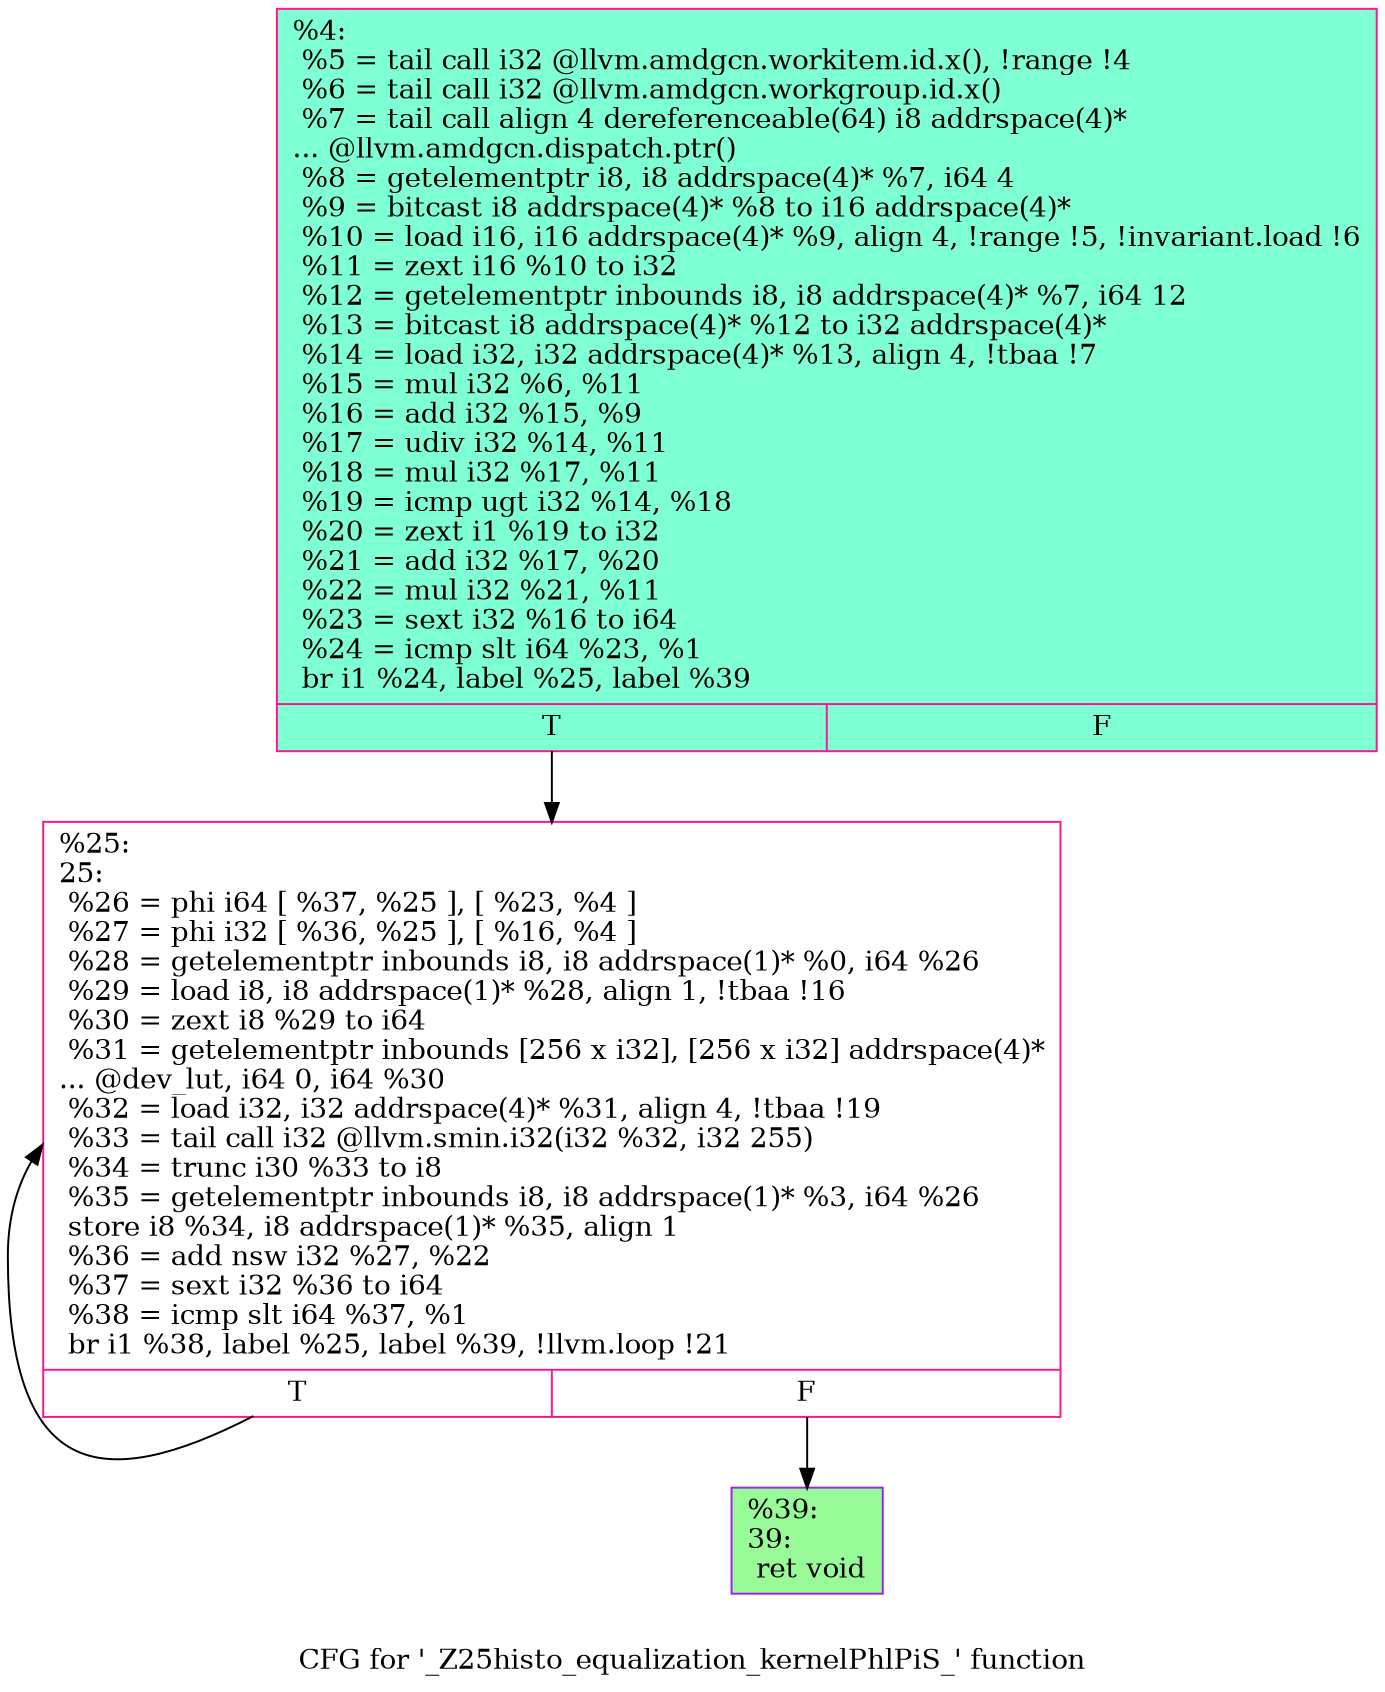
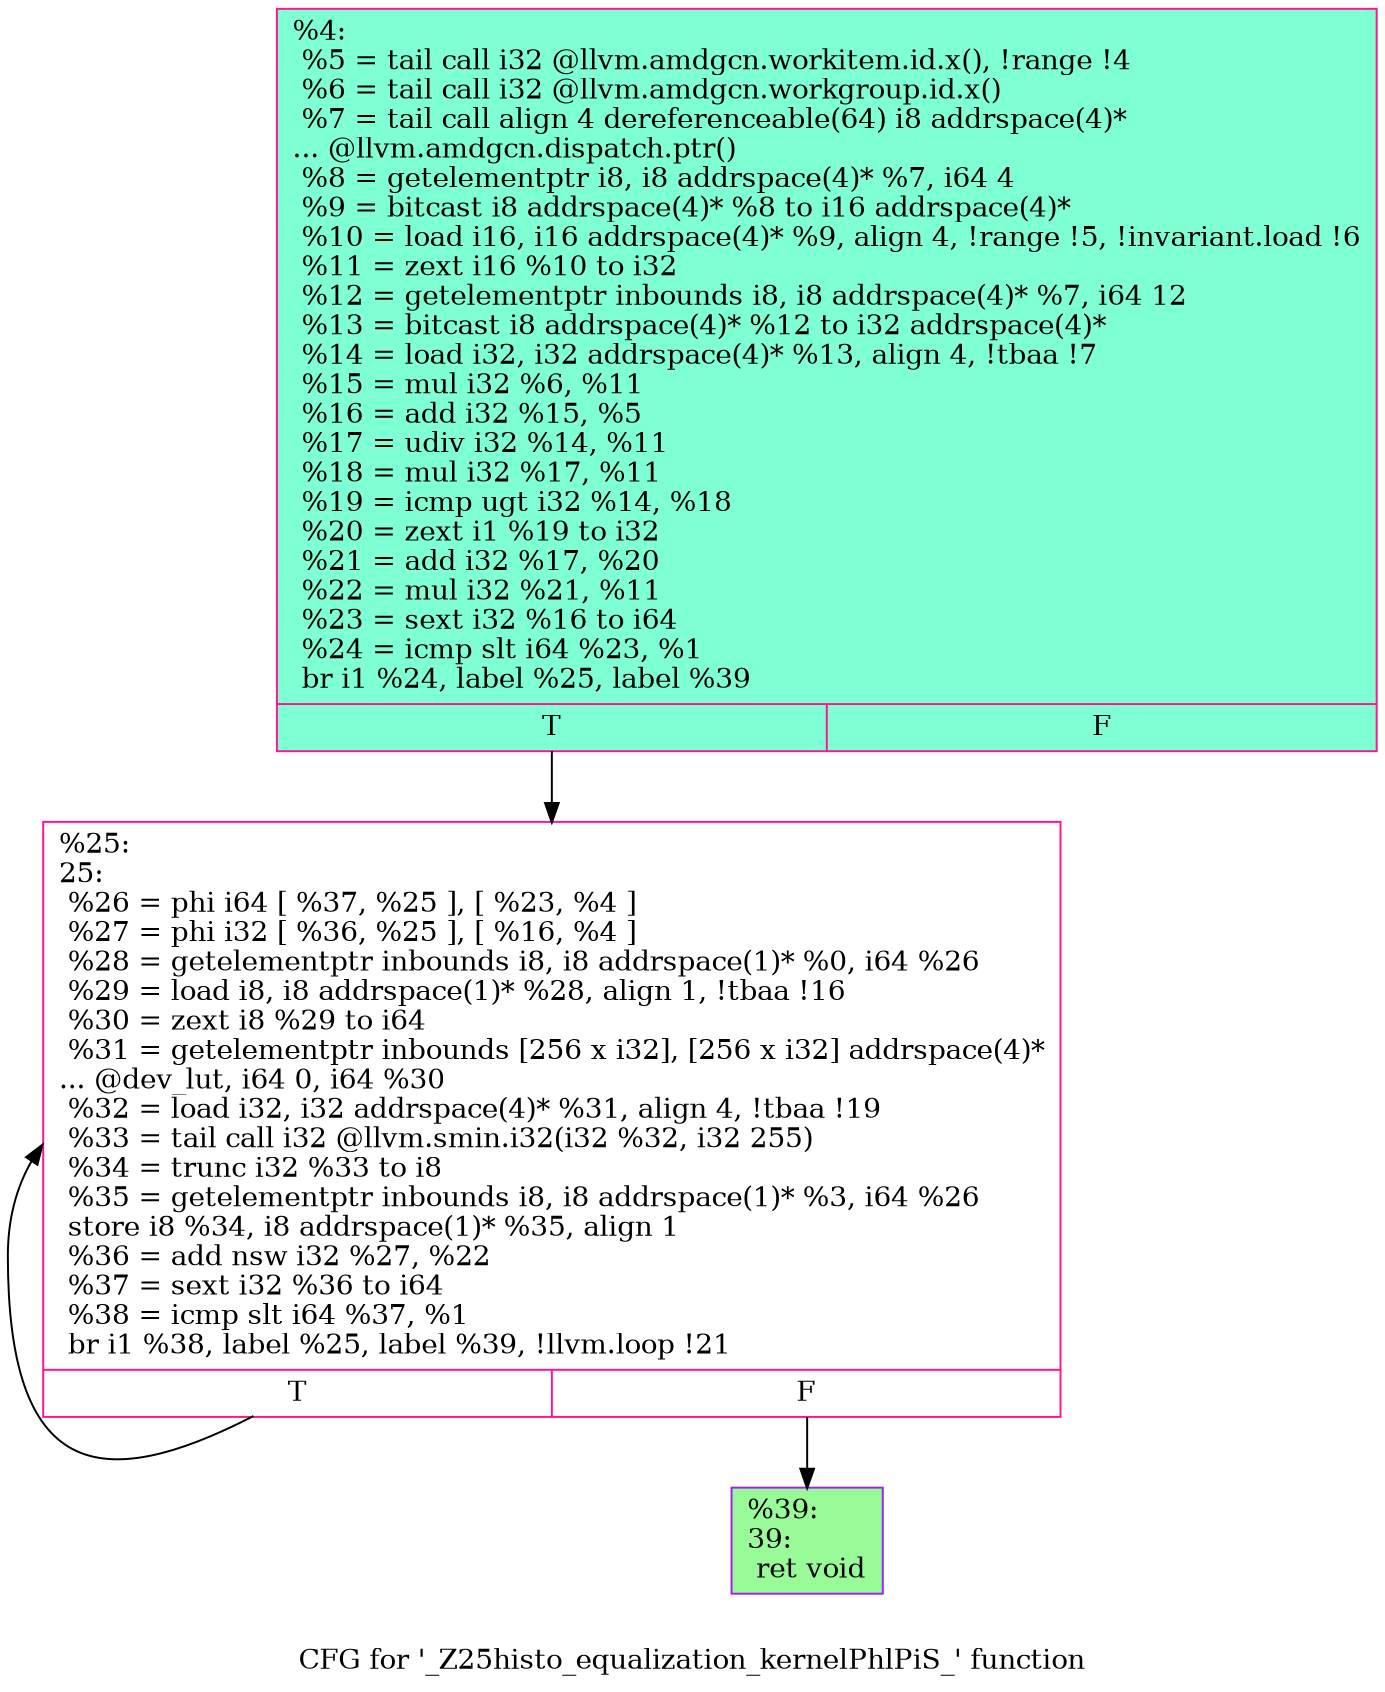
  digraph {
    label="CFG for '_Z25histo_equalization_kernelPhlPiS_' function"
    node [color=deeppink shape=record style=filled]
    edge [tailport=s0]
-   n1 [fillcolor=aquamarine label="{%4:\l  %5 = tail call i32 @llvm.amdgcn.workitem.id.x(), !range !4\l  %6 = tail call i32 @llvm.amdgcn.workgroup.id.x()\l  %7 = tail call align 4 dereferenceable(64) i8 addrspace(4)*\l... @llvm.amdgcn.dispatch.ptr()\l  %8 = getelementptr i8, i8 addrspace(4)* %7, i64 4\l  %9 = bitcast i8 addrspace(4)* %8 to i16 addrspace(4)*\l  %10 = load i16, i16 addrspace(4)* %9, align 4, !range !5, !invariant.load !6\l  %11 = zext i16 %10 to i32\l  %12 = getelementptr inbounds i8, i8 addrspace(4)* %7, i64 12\l  %13 = bitcast i8 addrspace(4)* %12 to i32 addrspace(4)*\l  %14 = load i32, i32 addrspace(4)* %13, align 4, !tbaa !7\l  %15 = mul i32 %6, %11\l  %16 = add i32 %15, %9\l  %17 = udiv i32 %14, %11\l  %18 = mul i32 %17, %11\l  %19 = icmp ugt i32 %14, %18\l  %20 = zext i1 %19 to i32\l  %21 = add i32 %17, %20\l  %22 = mul i32 %21, %11\l  %23 = sext i32 %16 to i64\l  %24 = icmp slt i64 %23, %1\l  br i1 %24, label %25, label %39\l|{<s0>T|<s1>F}}"]
-   n2 [fillcolor=white label="{%25:\l25:                                               \l  %26 = phi i64 [ %37, %25 ], [ %23, %4 ]\l  %27 = phi i32 [ %36, %25 ], [ %16, %4 ]\l  %28 = getelementptr inbounds i8, i8 addrspace(1)* %0, i64 %26\l  %29 = load i8, i8 addrspace(1)* %28, align 1, !tbaa !16\l  %30 = zext i8 %29 to i64\l  %31 = getelementptr inbounds [256 x i32], [256 x i32] addrspace(4)*\l... @dev_lut, i64 0, i64 %30\l  %32 = load i32, i32 addrspace(4)* %31, align 4, !tbaa !19\l  %33 = tail call i32 @llvm.smin.i32(i32 %32, i32 255)\l  %34 = trunc i30 %33 to i8\l  %35 = getelementptr inbounds i8, i8 addrspace(1)* %3, i64 %26\l  store i8 %34, i8 addrspace(1)* %35, align 1\l  %36 = add nsw i32 %27, %22\l  %37 = sext i32 %36 to i64\l  %38 = icmp slt i64 %37, %1\l  br i1 %38, label %25, label %39, !llvm.loop !21\l|{<s0>T|<s1>F}}"]
+   n1 [fillcolor=aquamarine label="{%4:\l  %5 = tail call i32 @llvm.amdgcn.workitem.id.x(), !range !4\l  %6 = tail call i32 @llvm.amdgcn.workgroup.id.x()\l  %7 = tail call align 4 dereferenceable(64) i8 addrspace(4)*\l... @llvm.amdgcn.dispatch.ptr()\l  %8 = getelementptr i8, i8 addrspace(4)* %7, i64 4\l  %9 = bitcast i8 addrspace(4)* %8 to i16 addrspace(4)*\l  %10 = load i16, i16 addrspace(4)* %9, align 4, !range !5, !invariant.load !6\l  %11 = zext i16 %10 to i32\l  %12 = getelementptr inbounds i8, i8 addrspace(4)* %7, i64 12\l  %13 = bitcast i8 addrspace(4)* %12 to i32 addrspace(4)*\l  %14 = load i32, i32 addrspace(4)* %13, align 4, !tbaa !7\l  %15 = mul i32 %6, %11\l  %16 = add i32 %15, %5\l  %17 = udiv i32 %14, %11\l  %18 = mul i32 %17, %11\l  %19 = icmp ugt i32 %14, %18\l  %20 = zext i1 %19 to i32\l  %21 = add i32 %17, %20\l  %22 = mul i32 %21, %11\l  %23 = sext i32 %16 to i64\l  %24 = icmp slt i64 %23, %1\l  br i1 %24, label %25, label %39\l|{<s0>T|<s1>F}}"]
+   n2 [fillcolor=white label="{%25:\l25:                                               \l  %26 = phi i64 [ %37, %25 ], [ %23, %4 ]\l  %27 = phi i32 [ %36, %25 ], [ %16, %4 ]\l  %28 = getelementptr inbounds i8, i8 addrspace(1)* %0, i64 %26\l  %29 = load i8, i8 addrspace(1)* %28, align 1, !tbaa !16\l  %30 = zext i8 %29 to i64\l  %31 = getelementptr inbounds [256 x i32], [256 x i32] addrspace(4)*\l... @dev_lut, i64 0, i64 %30\l  %32 = load i32, i32 addrspace(4)* %31, align 4, !tbaa !19\l  %33 = tail call i32 @llvm.smin.i32(i32 %32, i32 255)\l  %34 = trunc i32 %33 to i8\l  %35 = getelementptr inbounds i8, i8 addrspace(1)* %3, i64 %26\l  store i8 %34, i8 addrspace(1)* %35, align 1\l  %36 = add nsw i32 %27, %22\l  %37 = sext i32 %36 to i64\l  %38 = icmp slt i64 %37, %1\l  br i1 %38, label %25, label %39, !llvm.loop !21\l|{<s0>T|<s1>F}}"]
    n3 [color=purple fillcolor=palegreen label="{%39:\l39:                                               \l  ret void\l}"]
    n1 -> n2
    n2 -> n2
    n2 -> n3 [tailport=s1]
  }
